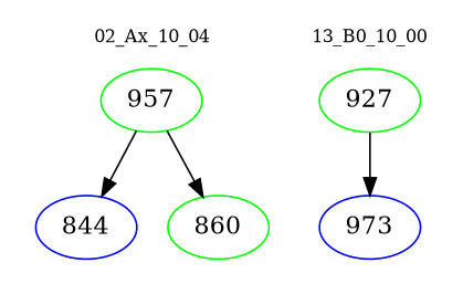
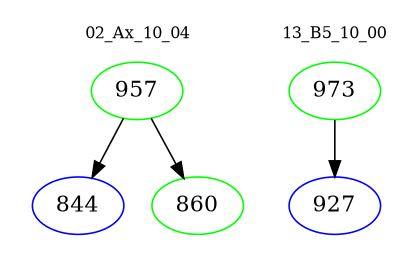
  digraph {
    node [color=green]
    edge [color=black]
    n1 [label=957]
    n2 [color=blue label=844]
    n3 [label=860]
-   n4 [label=927]
-   n5 [color=blue label=973]
+   n4 [color=blue label=927]
+   n5 [label=973]
    subgraph cluster_1 {
      color=white
      fontsize=10
      label="02_Ax_10_04"
      n1
      n2
      n3
    }
    subgraph cluster_2 {
      color=white
      fontsize=10
-     label="13_B0_10_00"
+     label="13_B5_10_00"
      n4
      n5
    }
    n1 -> n2
    n1 -> n3
-   n4 -> n5
+   n5 -> n4
  }
